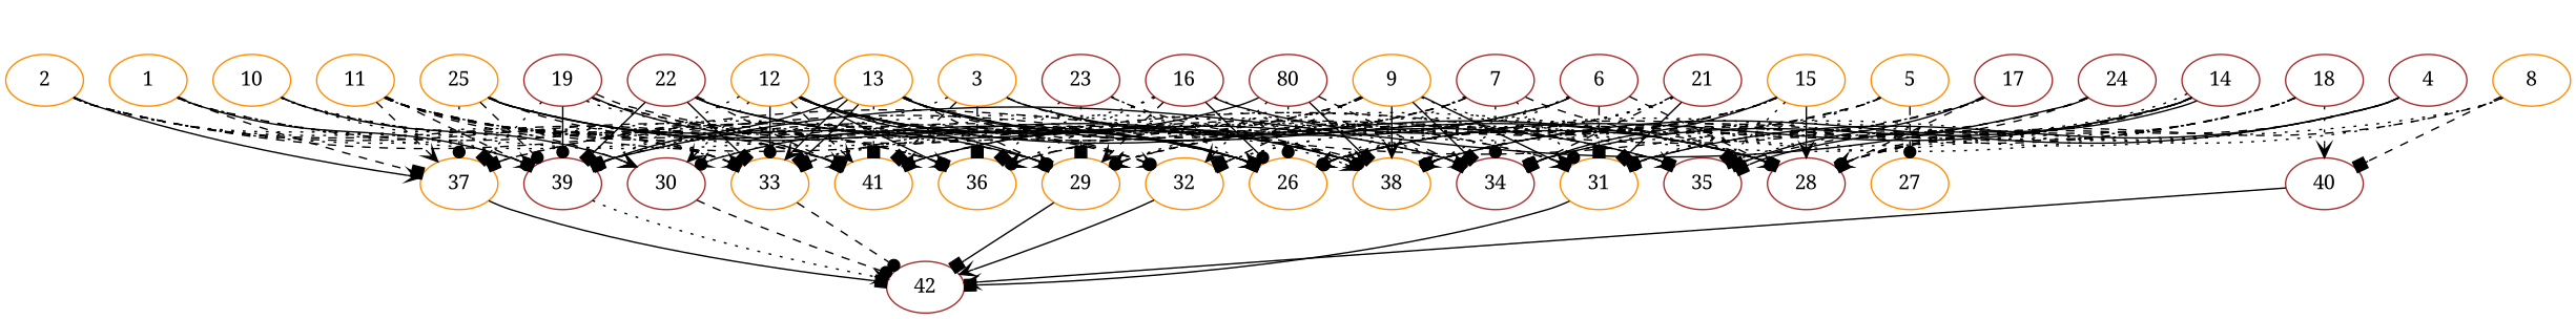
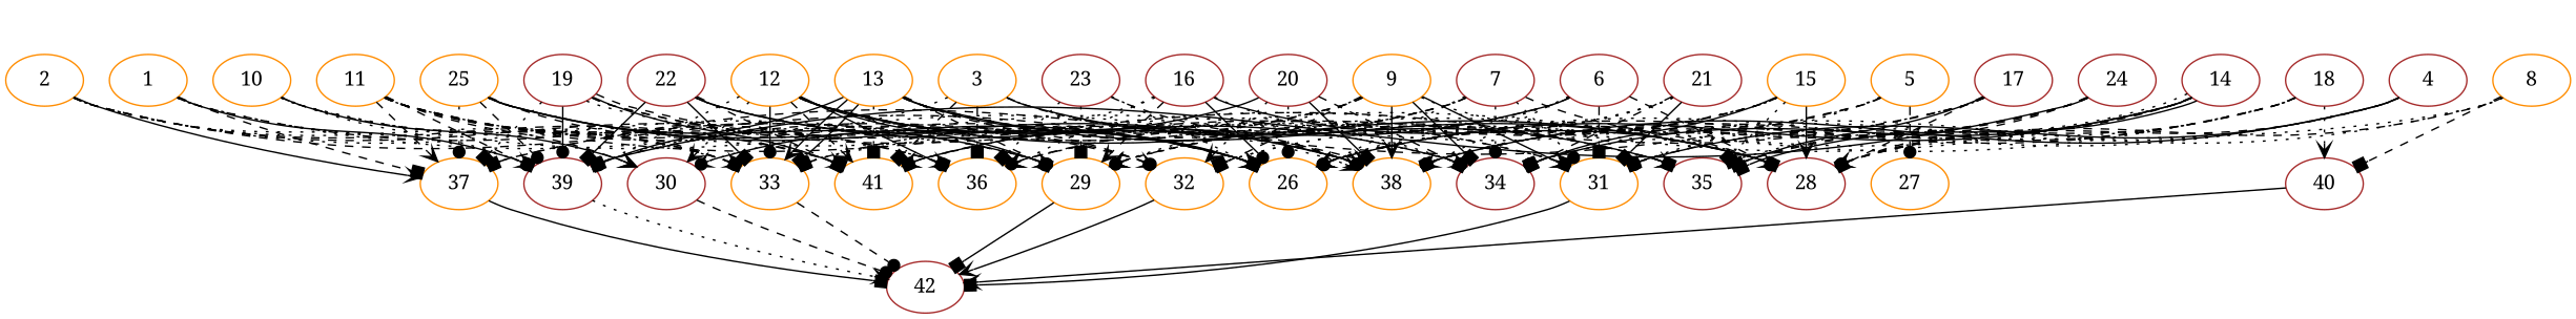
  digraph {
    fontname="Noto Serif"
    node [alpha=0.12 color=darkorange fontname="Noto Serif"]
    edge [arrowhead=dot fontname="Noto Serif" style=dashed]
    1 [alpha=0.05 expect_size=5629191756799973376]
    29 [expect_size=3294178800976457728]
    37 [alpha=0.17 expect_size=83975507163337457664]
    38 [alpha=0.15 expect_size=2236409831259319552]
    39 [alpha=0.16 color=brown expect_size=379968541688696000]
    41 [alpha=0.02 expect_size=618304404702904713216]
    42 [alpha=0.04 color=brown expect_size=2318590741653465600]
    2 [alpha=0.20 expect_size=74157601569860416]
    26 [alpha=0.03 expect_size=4046637697503097856]
    33 [alpha=0.13 expect_size=2038581533485590]
    36 [alpha=0.11 expect_size=7373210002423461888]
    3 [alpha=0.20 expect_size=12038650143680811008]
    34 [alpha=0.15 color=brown expect_size=13497408165884461056000]
    35 [color=brown expect_size=1988768373956025088]
    28 [alpha=0.05 color=brown expect_size=37803268337646936]
    4 [alpha=0.19 color=brown expect_size=468172719895339456]
    31 [alpha=0.16 expect_size=2347993892337531904]
    5 [alpha=0.02 expect_size=54282820336624688]
    27 [alpha=0.08 expect_size=213272374221981344]
    6 [color=brown expect_size=6650393215898604273664]
    7 [alpha=0.17 color=brown expect_size=8045321629574970368]
    8 [alpha=0.15 expect_size=422295182587925102592]
    40 [color=brown expect_size=109865164965877440]
    9 [alpha=0.07 expect_size=43517765089199168]
    32 [alpha=0.14 expect_size=56335898017389208]
    10 [alpha=0.18 expect_size=9950837789482854400]
    30 [alpha=0.18 color=brown expect_size=153218190659308320]
    11 [alpha=0.14 expect_size=3444969930563297280]
    12 [alpha=0.19 expect_size=2238426390070296576000]
    13 [alpha=0.07 expect_size=5303163042373149696]
    14 [alpha=0.16 color=brown expect_size=12751368989112795136000]
    15 [alpha=0.14 expect_size=3910815162315046912000]
    16 [alpha=0.07 color=brown expect_size=51807461274886096]
    17 [color=brown expect_size=3996193621503364608]
    18 [alpha=0.19 color=brown expect_size=315305436911221888]
    19 [alpha=0.18 color=brown expect_size=36609938704064456]
-   20 [alpha=0.05 color=brown expect_size=43618607901910512 label=80]
+   20 [alpha=0.05 color=brown expect_size=43618607901910512]
    21 [alpha=0.17 color=brown expect_size=18157231605914143817728]
    22 [alpha=0.07 color=brown expect_size=125440305135055984]
    23 [alpha=0.11 color=brown expect_size=183122666678529294336]
    24 [alpha=0.10 color=brown expect_size=126849958141648800]
    25 [alpha=0.07 expect_size=7456543175280896]
    1 -> 29
    1 -> 37 [arrowhead=box]
    1 -> 38 [style=dotted]
    1 -> 39 [arrowhead=box style=solid]
    1 -> 41 [arrowhead=box style=dotted]
    29 -> 42 [arrowhead=box style=solid]
    37 -> 42 [arrowhead=box style=solid]
    39 -> 42 [arrowhead=vee style=dotted]
    2 -> 29 [style=dotted]
    2 -> 37 [arrowhead=vee style=solid]
    2 -> 39 [style=dotted]
    2 -> 41 [arrowhead=box]
    2 -> 26 [arrowhead=box]
    2 -> 33 [arrowhead=box style=dotted]
    2 -> 36
    33 -> 42
    3 -> 38 [arrowhead=vee]
    3 -> 39 [style=dotted]
    3 -> 41 [arrowhead=box]
    3 -> 36 [arrowhead=box]
    3 -> 34 [style=dotted]
    3 -> 35 [style=solid]
    4 -> 38 [style=solid]
    4 -> 26 [arrowhead=vee style=dotted]
    4 -> 34 [style=dotted]
    4 -> 28 [arrowhead=vee]
    4 -> 31 [arrowhead=box style=solid]
    31 -> 42 [arrowhead=box style=solid]
    5 -> 37 [arrowhead=box]
    5 -> 38 [arrowhead=box style=dotted]
    5 -> 26
    5 -> 31 [style=dotted]
    5 -> 27
    6 -> 29 [arrowhead=vee style=dotted]
    6 -> 38 [arrowhead=vee style=dotted]
    6 -> 41 [arrowhead=box style=solid]
    6 -> 26 [arrowhead=vee style=dotted]
    6 -> 36 [arrowhead=vee]
    6 -> 28
    6 -> 31 [arrowhead=box]
    7 -> 39 [arrowhead=box]
    7 -> 41
    7 -> 26 [style=dotted]
    7 -> 33 [arrowhead=box style=dotted]
    7 -> 34 [style=dotted]
    7 -> 28 [arrowhead=vee]
    7 -> 31 [style=dotted]
    8 -> 33 [arrowhead=box style=dotted]
    8 -> 34 [style=dotted]
    8 -> 28
    8 -> 40 [arrowhead=box]
    40 -> 42 [arrowhead=vee style=solid]
    9 -> 29 [arrowhead=vee style=dotted]
    9 -> 37
    9 -> 38 [arrowhead=vee style=solid]
    9 -> 33
    9 -> 34 [arrowhead=box style=solid]
    9 -> 28 [style=dotted]
    9 -> 31 [arrowhead=vee style=solid]
    9 -> 32 [arrowhead=box]
    32 -> 42 [arrowhead=vee style=solid]
    10 -> 39 [arrowhead=vee style=dotted]
    10 -> 33 [arrowhead=vee]
    10 -> 36 [arrowhead=box style=dotted]
    10 -> 34 [style=dotted]
    10 -> 30 [arrowhead=vee style=solid]
    30 -> 42
    11 -> 29 [arrowhead=vee style=dotted]
    11 -> 37 [arrowhead=vee]
    11 -> 39
    11 -> 41 [arrowhead=vee]
    11 -> 26 [arrowhead=vee]
    11 -> 33 [arrowhead=box]
    11 -> 36 [arrowhead=vee]
    11 -> 35 [arrowhead=box]
    11 -> 32
    11 -> 30 [arrowhead=vee]
    12 -> 29 [arrowhead=box style=solid]
    12 -> 38 [style=solid]
    12 -> 39 [style=dotted]
    12 -> 41 [arrowhead=vee]
    12 -> 26 [arrowhead=vee style=solid]
    12 -> 33 [style=solid]
    12 -> 36 [style=solid]
    12 -> 35 [arrowhead=vee]
    12 -> 28 [style=solid]
    12 -> 32 [arrowhead=vee]
    12 -> 30 [arrowhead=vee style=dotted]
    13 -> 29
    13 -> 38 [arrowhead=vee]
    13 -> 39 [arrowhead=box style=solid]
    13 -> 41 [arrowhead=box style=dotted]
    13 -> 26 [arrowhead=box style=solid]
    13 -> 33 [arrowhead=vee style=solid]
    13 -> 33 [arrowhead=box style=solid]
    13 -> 35 [arrowhead=vee]
    13 -> 28 [arrowhead=box style=solid]
    13 -> 32
    14 -> 29 [arrowhead=vee style=dotted]
    14 -> 38
    14 -> 41 [arrowhead=vee style=dotted]
    14 -> 26 [arrowhead=vee style=solid]
    14 -> 34 [arrowhead=box style=solid]
    14 -> 35 [arrowhead=box style=dotted]
    14 -> 35 [arrowhead=box style=solid]
    14 -> 28
    14 -> 31
    15 -> 29
    15 -> 41 [arrowhead=vee style=dotted]
    15 -> 26 [arrowhead=vee]
    15 -> 34 [arrowhead=box style=solid]
    15 -> 35 [arrowhead=box style=dotted]
    15 -> 28 [arrowhead=vee style=solid]
    15 -> 32 [arrowhead=box style=dotted]
    16 -> 29 [arrowhead=vee]
    16 -> 26 [style=solid]
    16 -> 36 [arrowhead=vee style=dotted]
    16 -> 34 [style=dotted]
    16 -> 28 [style=solid]
    16 -> 30 [style=dotted]
    17 -> 29 [arrowhead=vee style=dotted]
    17 -> 38
    17 -> 36 [arrowhead=vee]
    17 -> 35 [style=solid]
    17 -> 28 [arrowhead=box]
    18 -> 38
    18 -> 26 [arrowhead=vee]
    18 -> 36 [style=dotted]
    18 -> 35 [arrowhead=box]
    18 -> 31 [arrowhead=box style=dotted]
    18 -> 40 [arrowhead=vee style=dotted]
    19 -> 37 [arrowhead=box style=dotted]
    19 -> 38 [arrowhead=vee style=dotted]
    19 -> 38 [arrowhead=vee]
    19 -> 39 [style=solid]
    19 -> 41 [arrowhead=box style=solid]
    19 -> 26 [arrowhead=box]
    19 -> 31
    20 -> 38 [arrowhead=box style=solid]
    20 -> 26 [style=dotted]
    20 -> 34 [arrowhead=box]
    20 -> 32 [arrowhead=vee style=dotted]
    20 -> 30 [arrowhead=vee style=solid]
    21 -> 29 [style=dotted]
    21 -> 26 [style=dotted]
    21 -> 34 [arrowhead=box]
    21 -> 31 [arrowhead=box style=solid]
    21 -> 32 [arrowhead=box style=dotted]
    22 -> 39 [arrowhead=box style=solid]
    22 -> 41 [arrowhead=box]
    22 -> 26 [style=solid]
    22 -> 33 [arrowhead=box style=solid]
    22 -> 34 [arrowhead=vee style=solid]
    22 -> 31 [arrowhead=vee style=dotted]
    23 -> 29 [arrowhead=box style=dotted]
    23 -> 38
    23 -> 26 [arrowhead=vee style=dotted]
    23 -> 36 [arrowhead=box style=dotted]
    24 -> 38
    24 -> 39 [arrowhead=box style=solid]
    24 -> 26 [arrowhead=vee]
+   24 -> 35 [arrowhead=box]
    24 -> 28 [arrowhead=vee]
    25 -> 29 [arrowhead=vee style=solid]
    25 -> 37 [style=dotted]
    25 -> 38 [style=solid]
    25 -> 39
    25 -> 26 [arrowhead=box style=solid]
    25 -> 33
    25 -> 31 [arrowhead=box style=dotted]
  }
